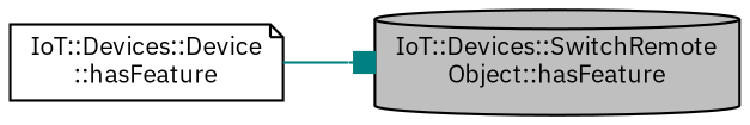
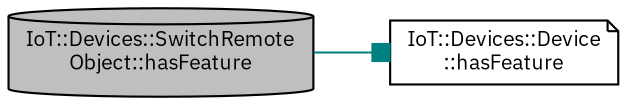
  digraph {
    rankdir=LR
    fontname="IBM Plex Sans"
    node [color=black fontname="IBM Plex Sans" fontsize=10 style=filled]
    n1 [fillcolor=grey75 fontcolor=black height=0.2 label="IoT::Devices::SwitchRemote\lObject::hasFeature" shape=cylinder width=0.4]
    n2 [fillcolor=white height=0.2 label="IoT::Devices::Device\l::hasFeature" shape=note width=0.4]
-   n2 -> n1 [color=teal fontname="IBM Plex Sans" fontsize=10 labelfontname=Helvetica labelfontsize=10 style=solid arrowhead=box]
+   n1 -> n2 [color=teal fontname="IBM Plex Sans" fontsize=10 labelfontname=Helvetica labelfontsize=10 style=solid arrowhead=box]
  }
